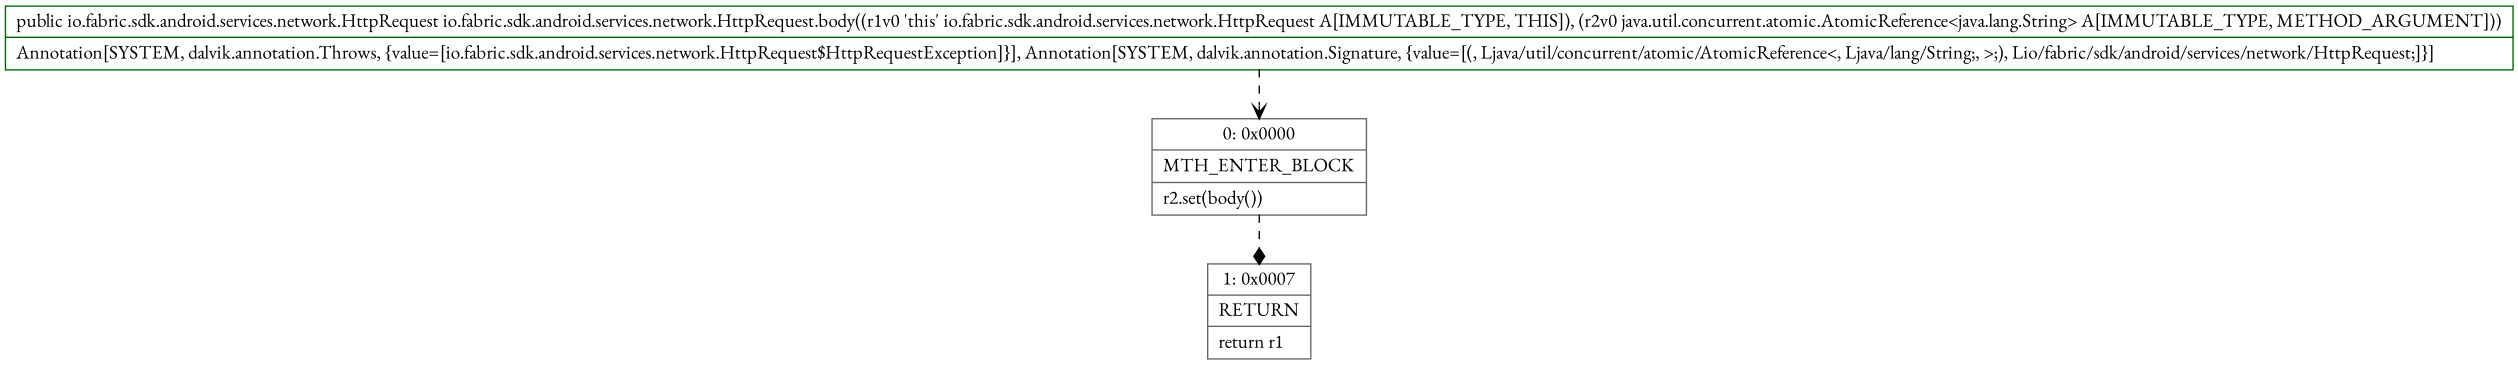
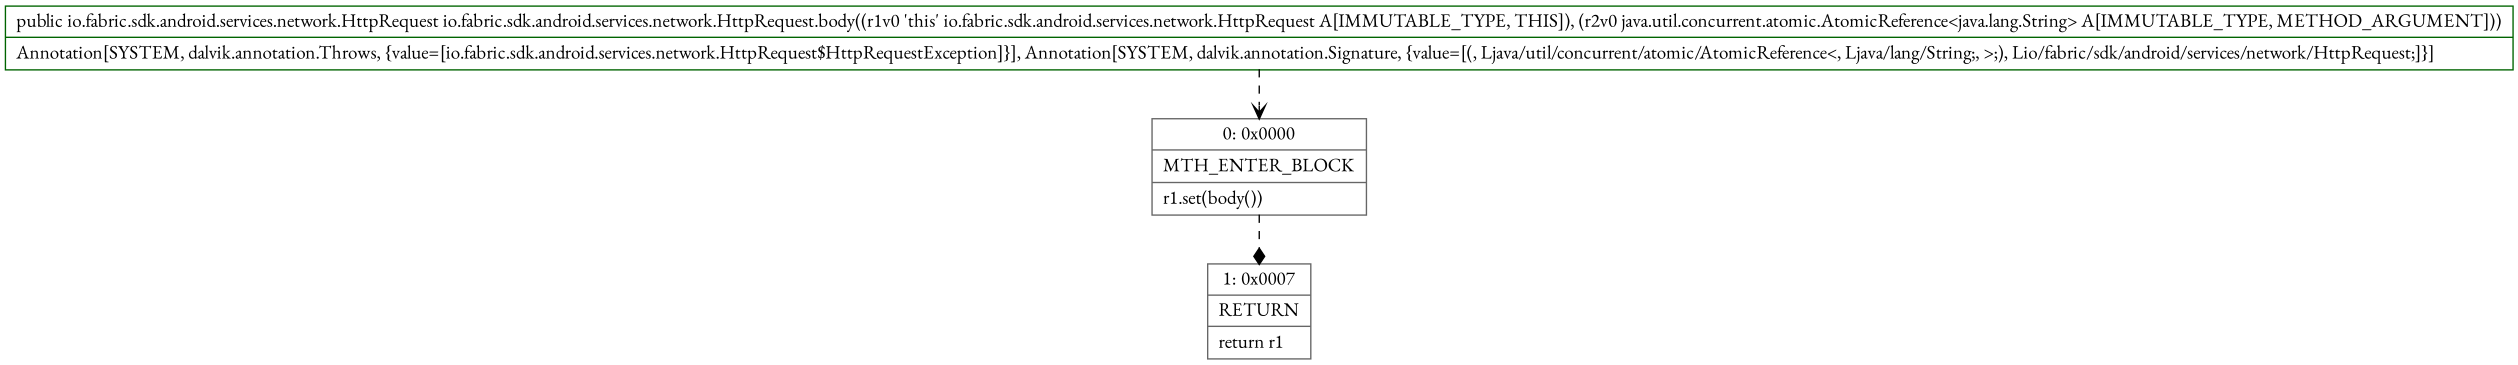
  digraph {
    fontname="EB Garamond"
    node [shape=record color=gray40 fontname="EB Garamond"]
    edge [style=dashed fontname="EB Garamond"]
-   n1 [label="{0\:\ 0x0000|MTH_ENTER_BLOCK\l|r2.set(body())\l}"]
+   n1 [label="{0\:\ 0x0000|MTH_ENTER_BLOCK\l|r1.set(body())\l}"]
    n2 [label="{1\:\ 0x0007|RETURN\l|return r1\l}"]
    n3 [label="{public io.fabric.sdk.android.services.network.HttpRequest io.fabric.sdk.android.services.network.HttpRequest.body((r1v0 'this' io.fabric.sdk.android.services.network.HttpRequest A[IMMUTABLE_TYPE, THIS]), (r2v0 java.util.concurrent.atomic.AtomicReference\<java.lang.String\> A[IMMUTABLE_TYPE, METHOD_ARGUMENT]))  | Annotation[SYSTEM, dalvik.annotation.Throws, \{value=[io.fabric.sdk.android.services.network.HttpRequest$HttpRequestException]\}], Annotation[SYSTEM, dalvik.annotation.Signature, \{value=[(, Ljava\/util\/concurrent\/atomic\/AtomicReference\<, Ljava\/lang\/String;, \>;), Lio\/fabric\/sdk\/android\/services\/network\/HttpRequest;]\}]\l}" color=darkgreen]
    n1 -> n2 [arrowhead=diamond]
    n3 -> n1 [arrowhead=vee]
  }
